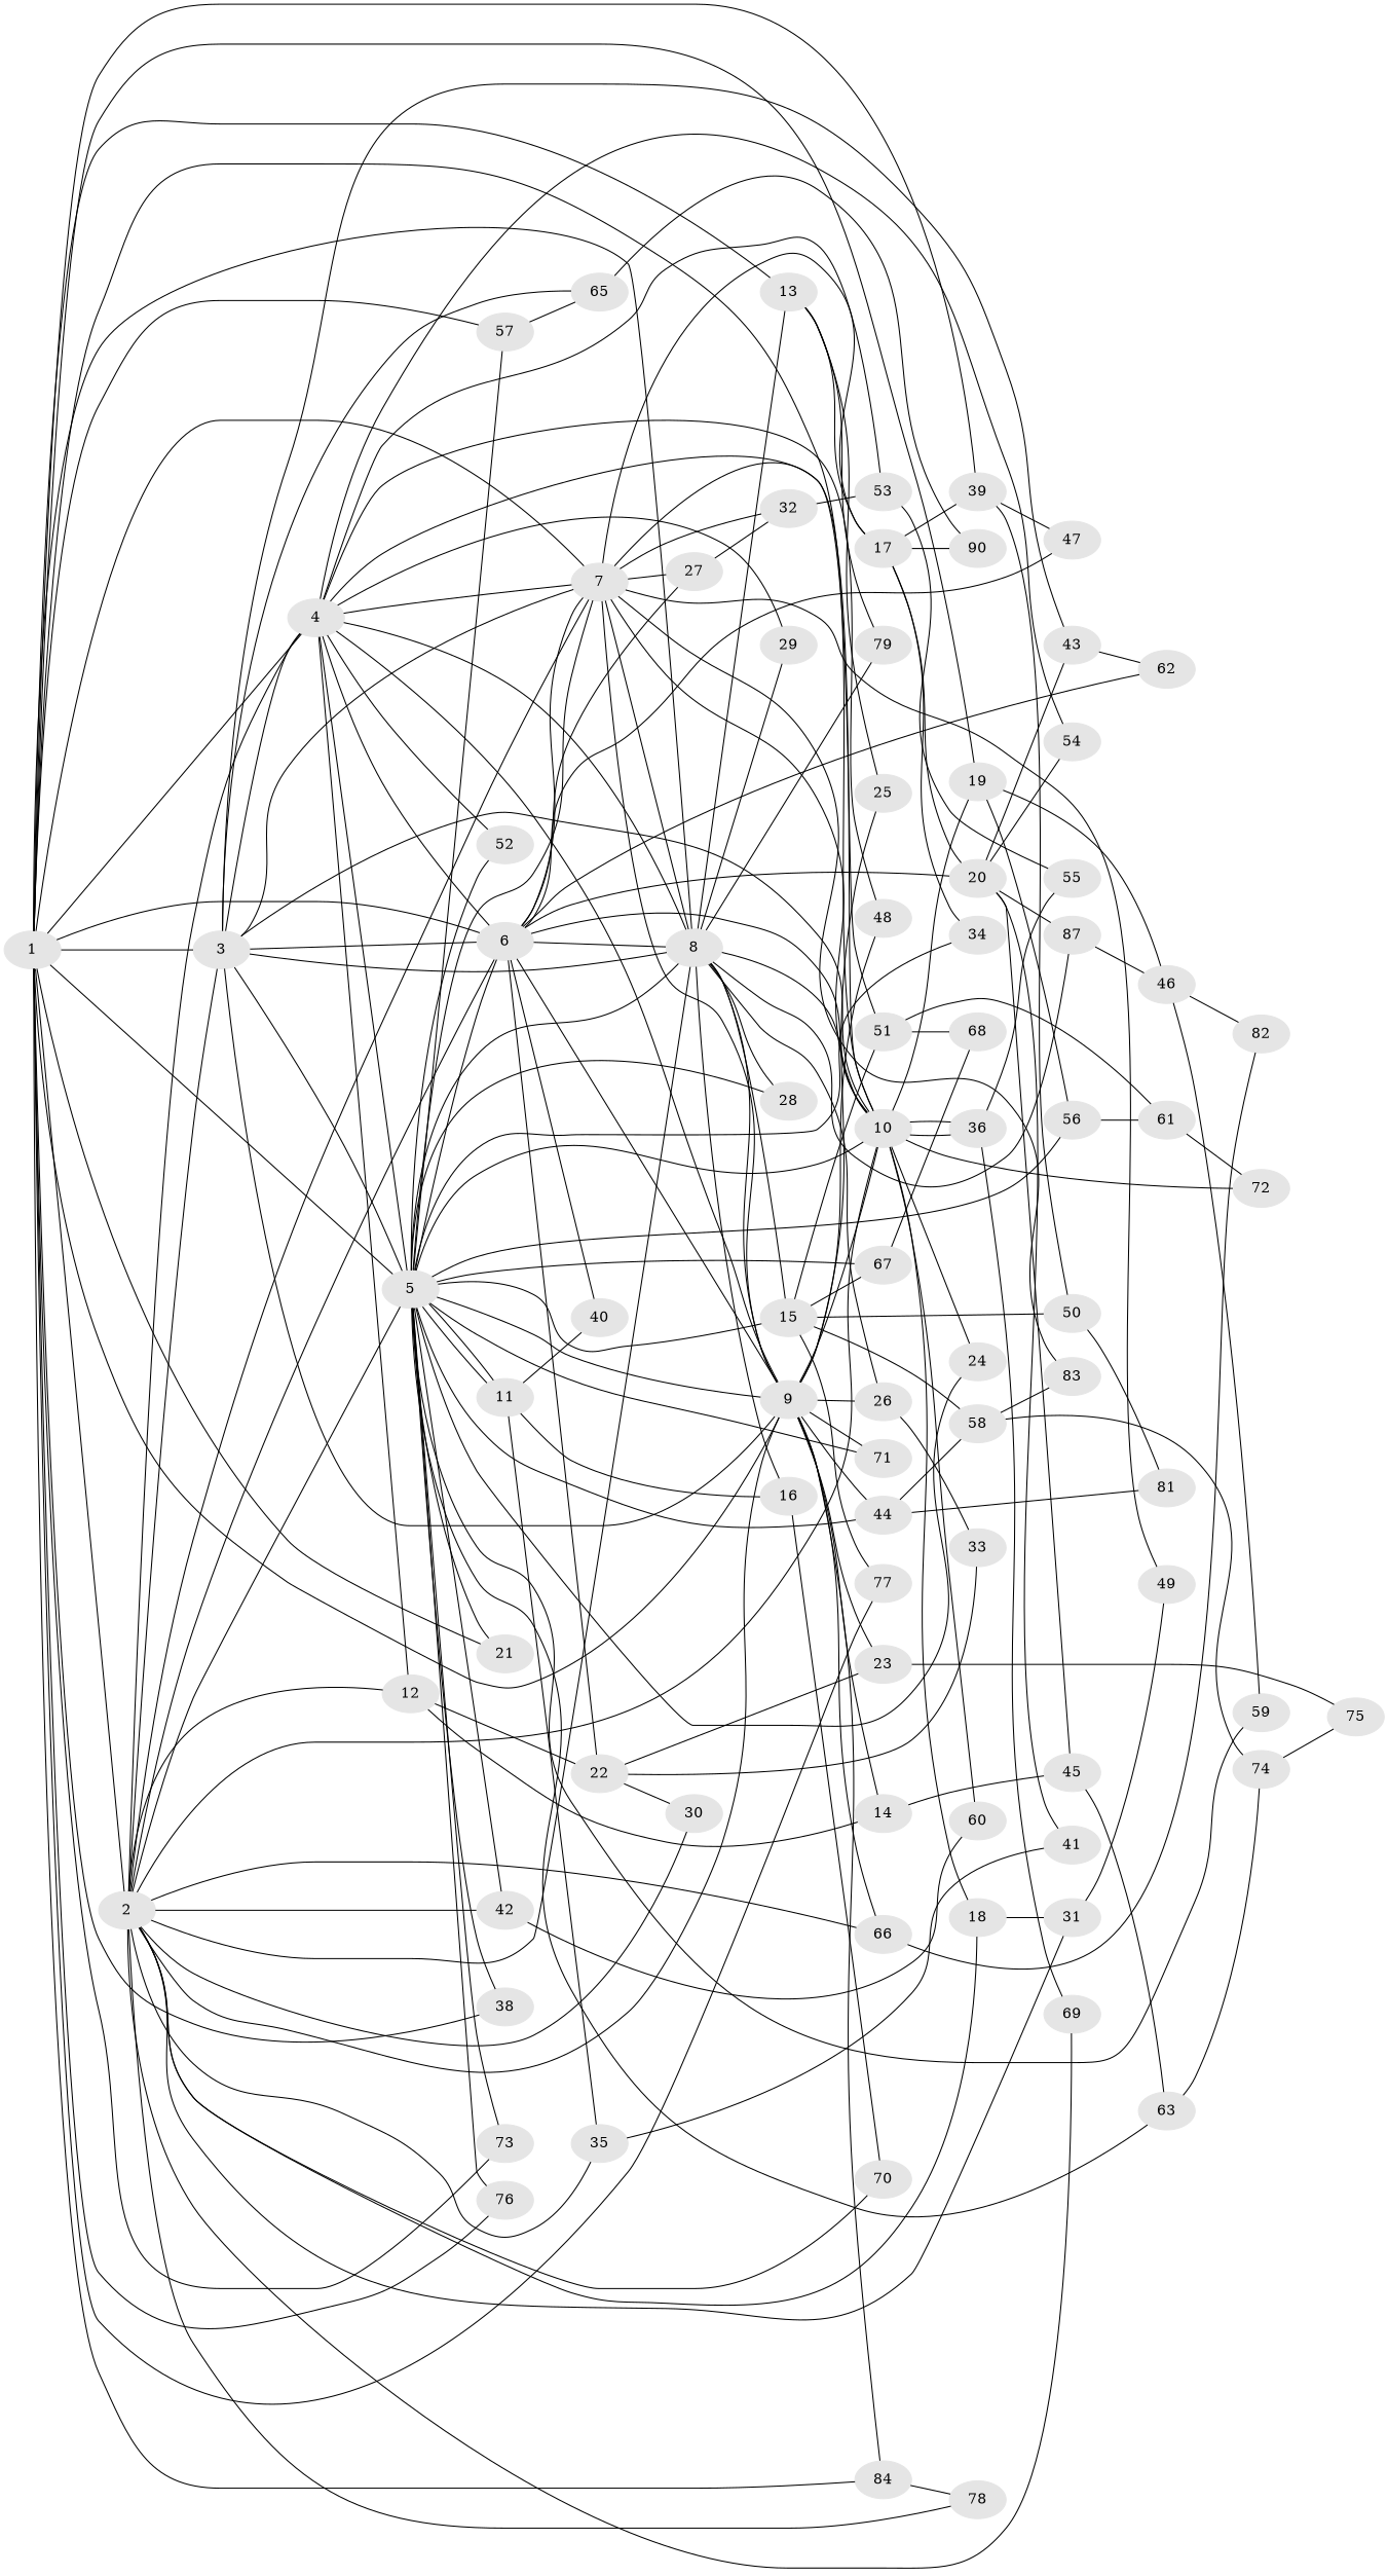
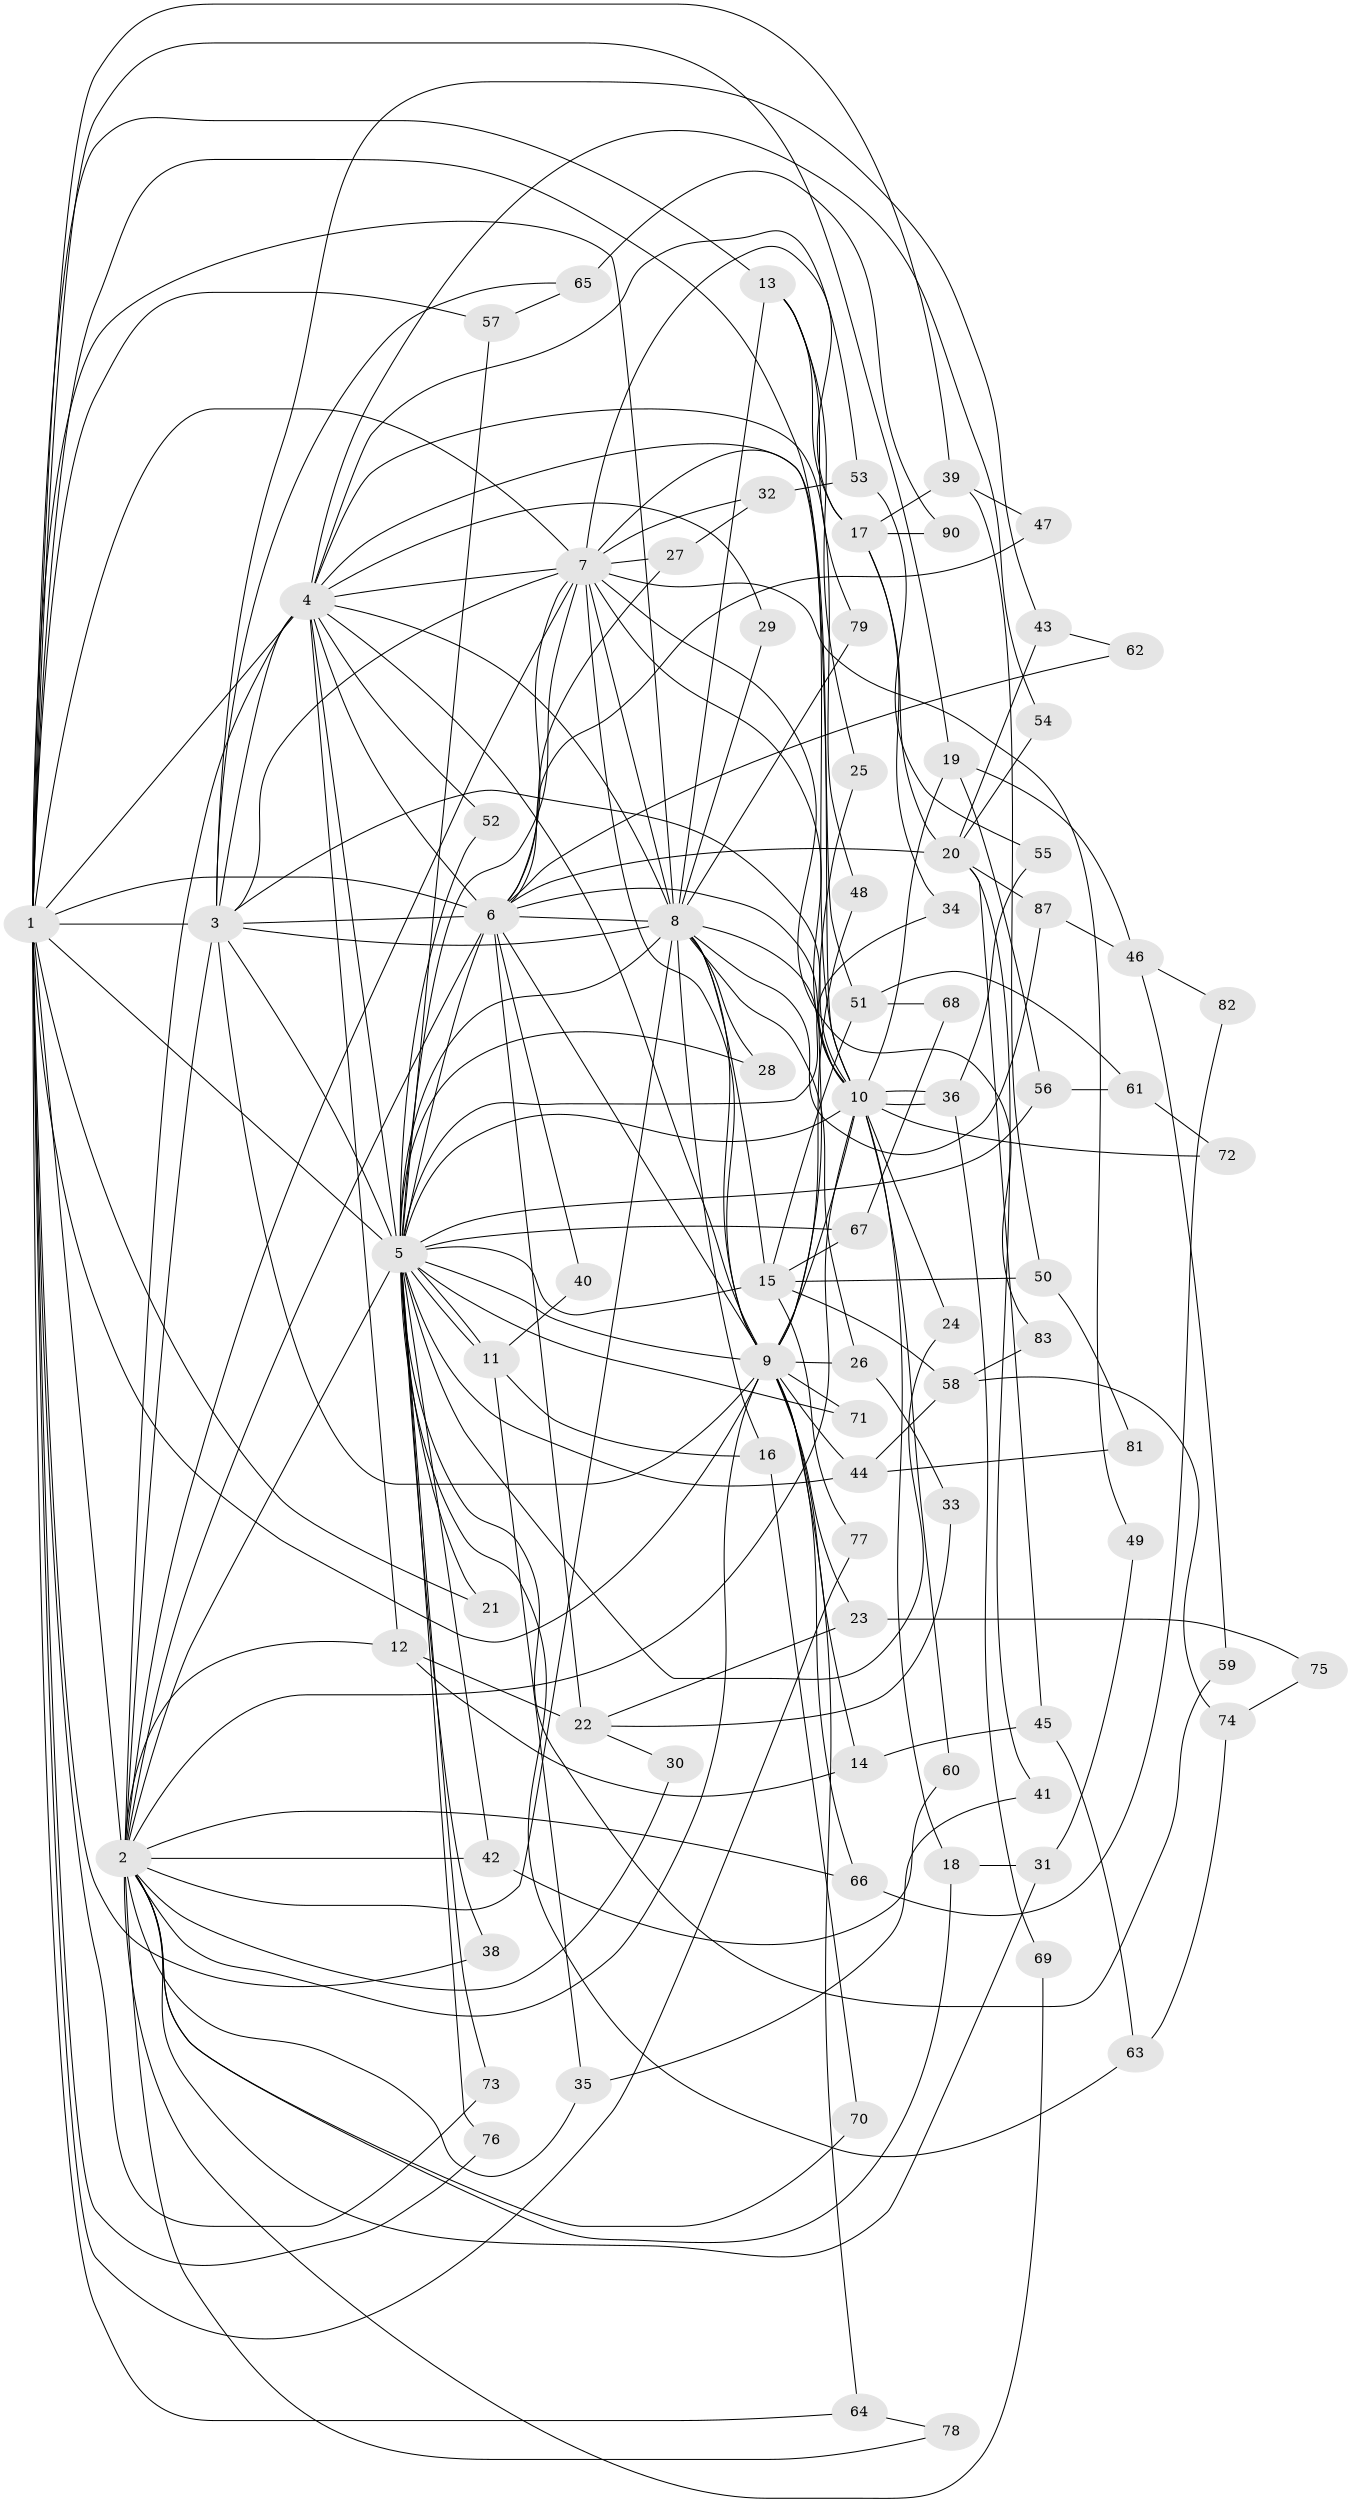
  graph {
    rankdir=LR
    node [color=gray90 style=filled]
    1
    2
    3
    4
    5
    6
    7
    8
    9
    10
    13
    19
    21
    38
    39
    57
-   64 [label=84]
+   64
    73
    76
    77
    12
    18
    30
    31
    35
    42
    66
    69
    70
    78
    43
    65
    29
    48
    52
    53
    54
    11
    15
    24
    28
    34
    44
    56
    59
    63
    67
    71
    20
    22
    27
    40
    47
    62
    17
    32
    49
    51
    83
    16
    26
    n62 [label=87]
    79
    14
    23
    25
    36
    60
    72
    46
    50
    41
    82
    n74 [label=90]
    55
    58
    81
    61
    74
    68
    45
    33
    75
    1 -- 2
    1 -- 3
    1 -- 4
    1 -- 5
    1 -- 6
    1 -- 7
    1 -- 8
    1 -- 9
    1 -- 10
    1 -- 13
    1 -- 19
    1 -- 21
    1 -- 38
    1 -- 39
    1 -- 57
    1 -- 64
    1 -- 73
    1 -- 76
    1 -- 77
    2 -- 3
    2 -- 4
    2 -- 5
    2 -- 6
    2 -- 7
    2 -- 8
    2 -- 9
    2 -- 10
    2 -- 12
    2 -- 18
    2 -- 30
    2 -- 31
    2 -- 35
    2 -- 42
    2 -- 66
    2 -- 69
    2 -- 70
    2 -- 78
    3 -- 4
    3 -- 5
    3 -- 6
    3 -- 7
    3 -- 8
    3 -- 9
    3 -- 10
    3 -- 43
    3 -- 65
    4 -- 5
    4 -- 6
    4 -- 7
    4 -- 8
    4 -- 9
    4 -- 10
    4 -- 12
    4 -- 29
    4 -- 48
    4 -- 52
    4 -- 53
    4 -- 54
    5 -- 6
    5 -- 7
    5 -- 8
    5 -- 9
    5 -- 10
    5 -- 21
    5 -- 38
    5 -- 57
    5 -- 73
    5 -- 76
    5 -- 42
    5 -- 52
    5 -- 11
    5 -- 11
    5 -- 15
    5 -- 24
    5 -- 28
    5 -- 34
    5 -- 44
    5 -- 56
    5 -- 59
    5 -- 63
    5 -- 67
    5 -- 71
    6 -- 7
    6 -- 8
    6 -- 9
    6 -- 10
    6 -- 20
    6 -- 22
    6 -- 27
    6 -- 40
    6 -- 47
    6 -- 62
    7 -- 8
    7 -- 9
    7 -- 10
    7 -- 27
    7 -- 17
    7 -- 32
    7 -- 49
    7 -- 51
    7 -- 83
    8 -- 9
    8 -- 10
    8 -- 13
    8 -- 29
    8 -- 15
    8 -- 28
    8 -- 16
    8 -- 26
    8 -- n62
    8 -- 79
    9 -- 10
    9 -- 64
    9 -- 66
    9 -- 48
    9 -- 44
    9 -- 71
    9 -- 26
    9 -- 14
    9 -- 23
    9 -- 25
    10 -- 19
    10 -- 18
    10 -- 24
    10 -- 36
    10 -- 36
    10 -- 60
    10 -- 72
    13 -- 17
    13 -- 79
    13 -- 25
    19 -- 56
    19 -- 46
    39 -- 47
    39 -- 50
    57 -- 65
    64 -- 78
    12 -- 22
    12 -- 14
    18 -- 31
    31 -- 49
    35 -- 41
    42 -- 60
    66 -- 82
    43 -- 62
    65 -- n74
    53 -- 55
    11 -- 35
    11 -- 40
    11 -- 16
    15 -- 77
    15 -- 67
    15 -- 51
    15 -- 50
    15 -- 58
    44 -- 58
    44 -- 81
    56 -- 61
    63 -- 74
    67 -- 68
    20 -- 43
    20 -- 54
    20 -- n62
    20 -- 41
    20 -- 45
    22 -- 30
    22 -- 23
    22 -- 33
    27 -- 32
    17 -- 39
    17 -- 34
    17 -- 20
    17 -- n74
    32 -- 53
    51 -- 61
    51 -- 68
    16 -- 70
    26 -- 33
    n62 -- 46
    14 -- 45
    23 -- 75
    36 -- 69
    36 -- 55
    46 -- 59
    46 -- 82
    50 -- 81
    58 -- 83
    58 -- 74
    61 -- 72
    74 -- 75
    45 -- 63
  }
